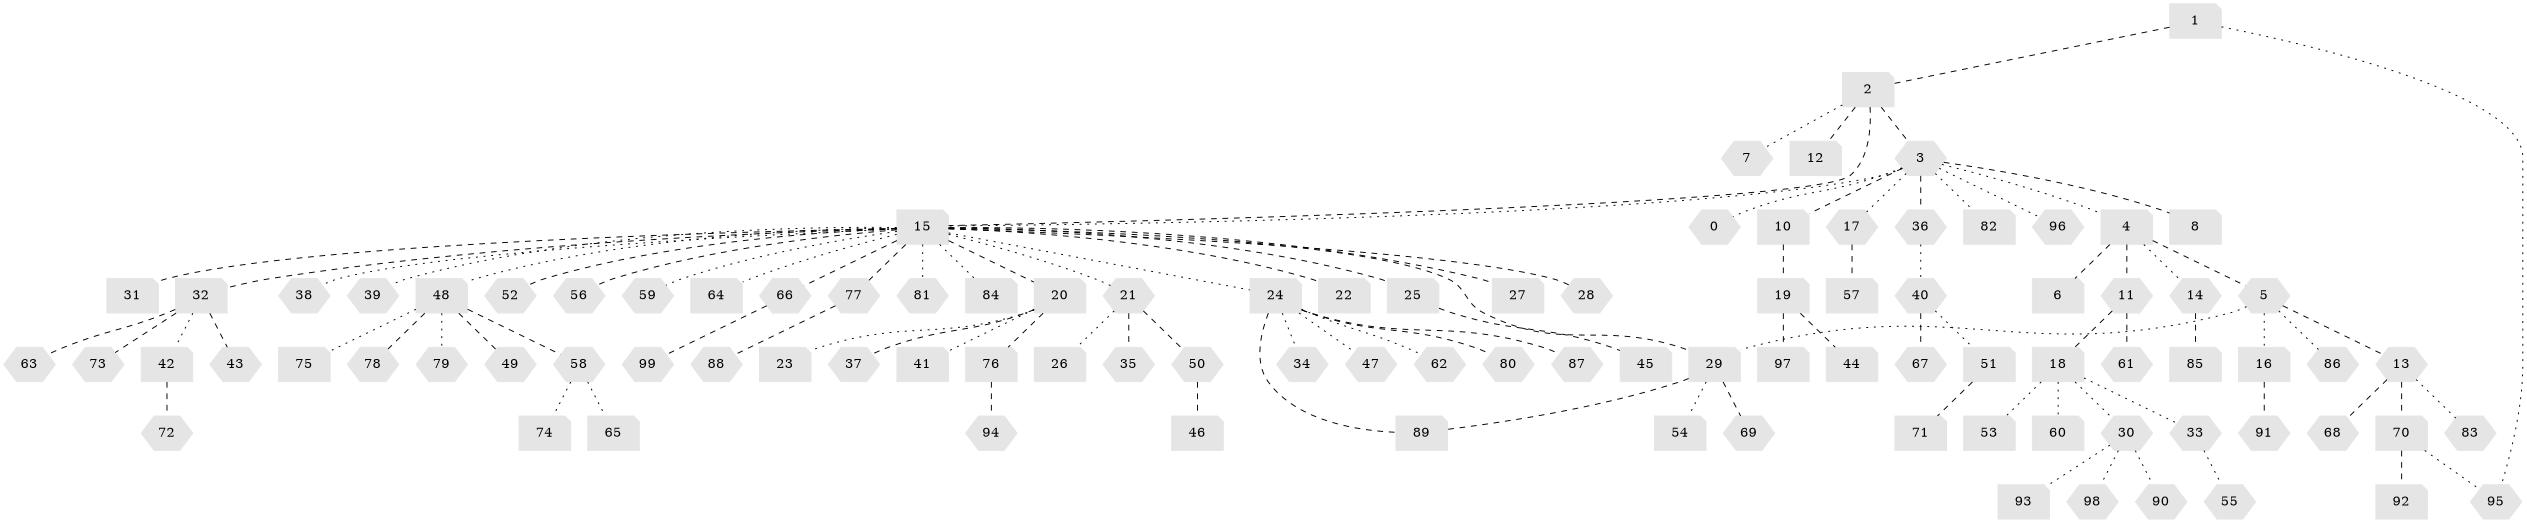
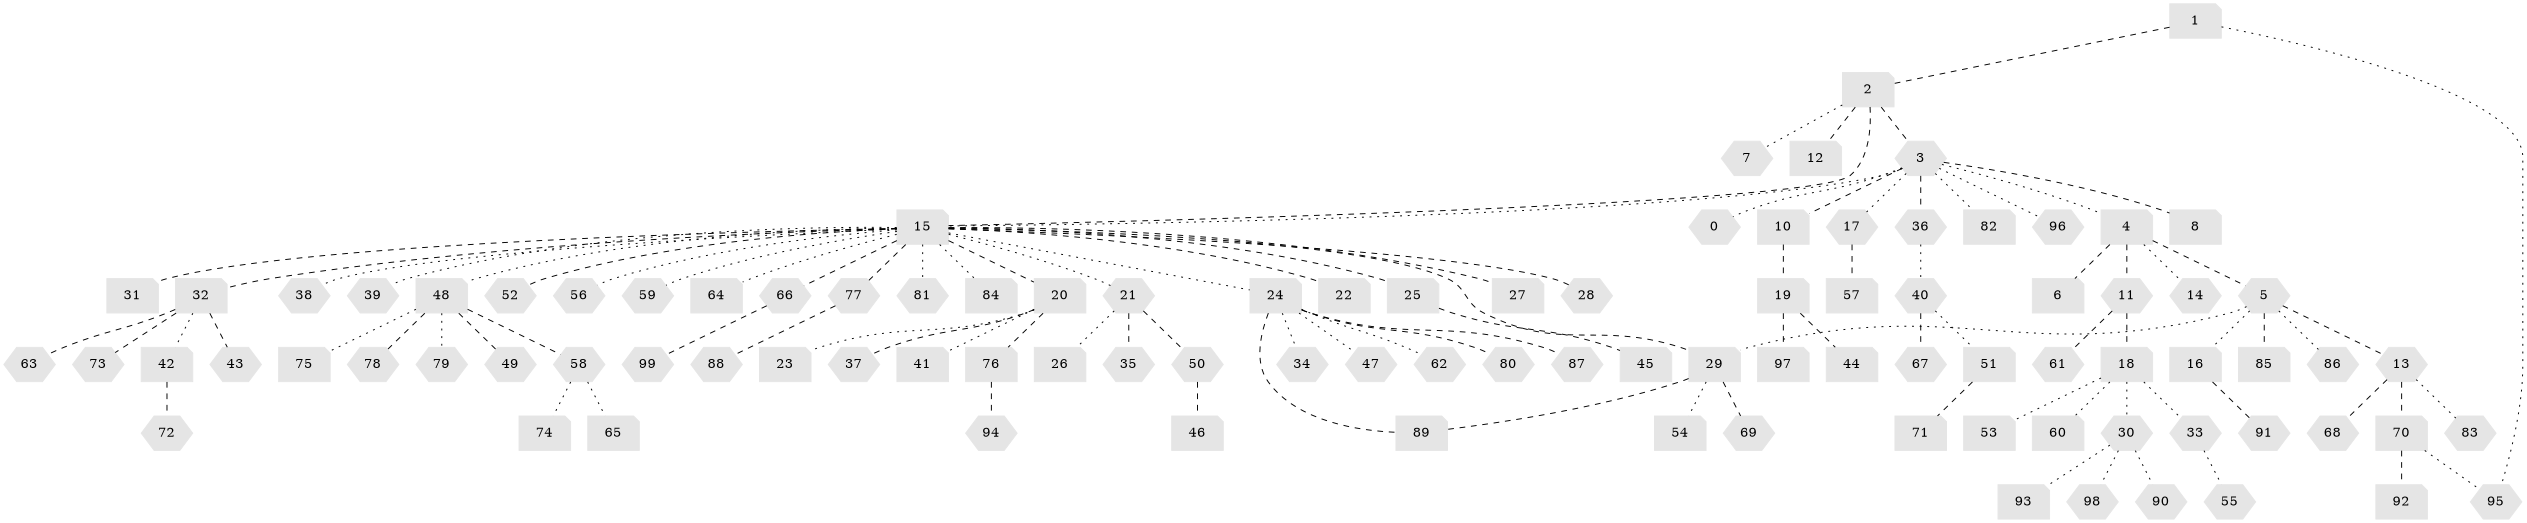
  graph {
    node [color=gray90 shape=hexagon style=filled]
    edge [style=dashed]
    1 [shape=note]
    2 [shape=note]
    95
    3
    7
    12 [shape=note]
    15 [shape=note]
    4 [shape=note]
    8 [shape=note]
    n10 [label=0]
    10 [shape=note]
    17
    36
    82 [shape=note]
    96
    29 [shape=note]
    20 [shape=note]
    21
    22 [shape=note]
    24 [shape=note]
    25 [shape=note]
    27 [shape=note]
    28
    31 [shape=note]
    32 [shape=note]
    38
    39
    48 [shape=note]
    52
    56
    59
    64 [shape=note]
    66
    77
    81
    84 [shape=note]
    5
    6 [shape=note]
    11
    14
    19 [shape=note]
    57 [shape=note]
    40
    13
    16 [shape=note]
    85 [shape=note]
    86
    18 [shape=note]
    61
    68
    70 [shape=note]
    83
    91
    89 [shape=note]
    54 [shape=note]
    69
    44 [shape=note]
    97 [shape=note]
    30
    33
    53 [shape=note]
    60 [shape=note]
    92 [shape=note]
    23 [shape=note]
    37
    41 [shape=note]
    76 [shape=note]
    26 [shape=note]
    35
    50
    34
    47
    62
    80
    87
    45 [shape=note]
    42 [shape=note]
    43
    63
    73
    49
    58
    75 [shape=note]
    78
    79
    99
    88
    90
    93 [shape=note]
    98
    55
    94
    46 [shape=note]
    72
    51 [shape=note]
    67
    71 [shape=note]
    65 [shape=note]
    74 [shape=note]
    1 -- 2
    1 -- 95 [style=dotted]
    2 -- 3
    2 -- 7 [style=dotted]
    2 -- 12
    2 -- 15
    3 -- 15 [style=dotted]
    3 -- 4 [style=dotted]
    3 -- 8
    3 -- n10 [style=dotted]
    3 -- 10
    3 -- 17 [style=dotted]
    3 -- 36
    3 -- 82 [style=dotted]
    3 -- 96 [style=dotted]
    15 -- 29
    15 -- 20
    15 -- 21 [style=dotted]
    15 -- 22
    15 -- 24 [style=dotted]
    15 -- 25
    15 -- 27
    15 -- 28
    15 -- 31
    15 -- 32
    15 -- 38 [style=dotted]
    15 -- 39 [style=dotted]
    15 -- 48 [style=dotted]
    15 -- 52
-   15 -- 56
+   15 -- 56 [style=dotted]
    15 -- 59 [style=dotted]
    15 -- 64 [style=dotted]
    15 -- 66
    15 -- 77
    15 -- 81 [style=dotted]
    15 -- 84 [style=dotted]
    4 -- 5
    4 -- 6
    4 -- 11
    4 -- 14 [style=dotted]
    10 -- 19
    17 -- 57
    36 -- 40 [style=dotted]
    29 -- 89
    29 -- 54 [style=dotted]
    29 -- 69
    20 -- 23 [style=dotted]
    20 -- 37
    20 -- 41 [style=dotted]
    20 -- 76
    21 -- 26 [style=dotted]
    21 -- 35
    21 -- 50
    24 -- 89
    24 -- 34 [style=dotted]
    24 -- 47 [style=dotted]
    24 -- 62 [style=dotted]
    24 -- 80
    24 -- 87
    25 -- 45
    32 -- 42 [style=dotted]
    32 -- 43
    32 -- 63
    32 -- 73
    48 -- 49
    48 -- 58
    48 -- 75 [style=dotted]
    48 -- 78
    48 -- 79 [style=dotted]
    66 -- 99
    77 -- 88
    5 -- 29 [style=dotted]
    5 -- 13
    5 -- 16 [style=dotted]
-   14 -- 85
+   5 -- 85
    5 -- 86 [style=dotted]
    11 -- 18
    11 -- 61
    19 -- 44
    19 -- 97
    40 -- 51 [style=dotted]
    40 -- 67
    13 -- 68
    13 -- 70
    13 -- 83 [style=dotted]
    16 -- 91
    18 -- 30 [style=dotted]
    18 -- 33 [style=dotted]
    18 -- 53 [style=dotted]
    18 -- 60 [style=dotted]
    70 -- 95 [style=dotted]
    70 -- 92
    30 -- 90 [style=dotted]
    30 -- 93 [style=dotted]
    30 -- 98 [style=dotted]
    33 -- 55 [style=dotted]
    76 -- 94
    50 -- 46
    42 -- 72
    58 -- 65 [style=dotted]
    58 -- 74 [style=dotted]
    51 -- 71
  }
